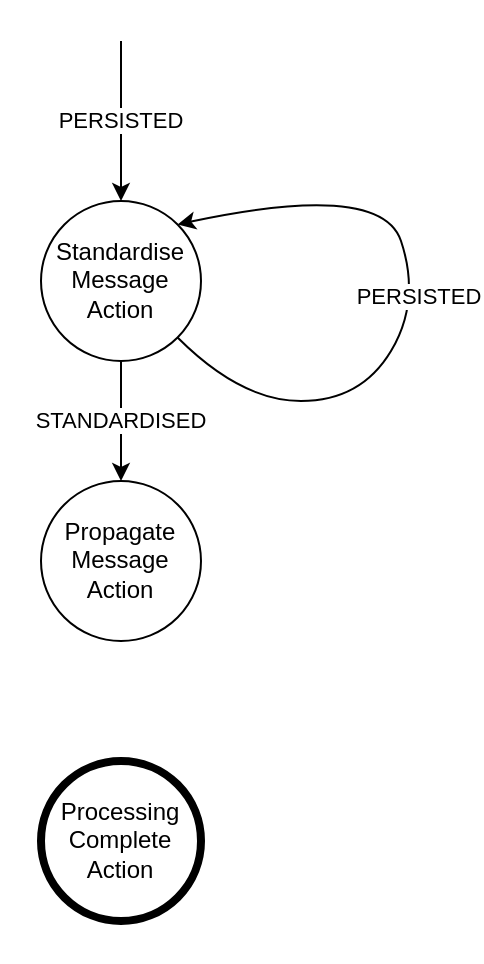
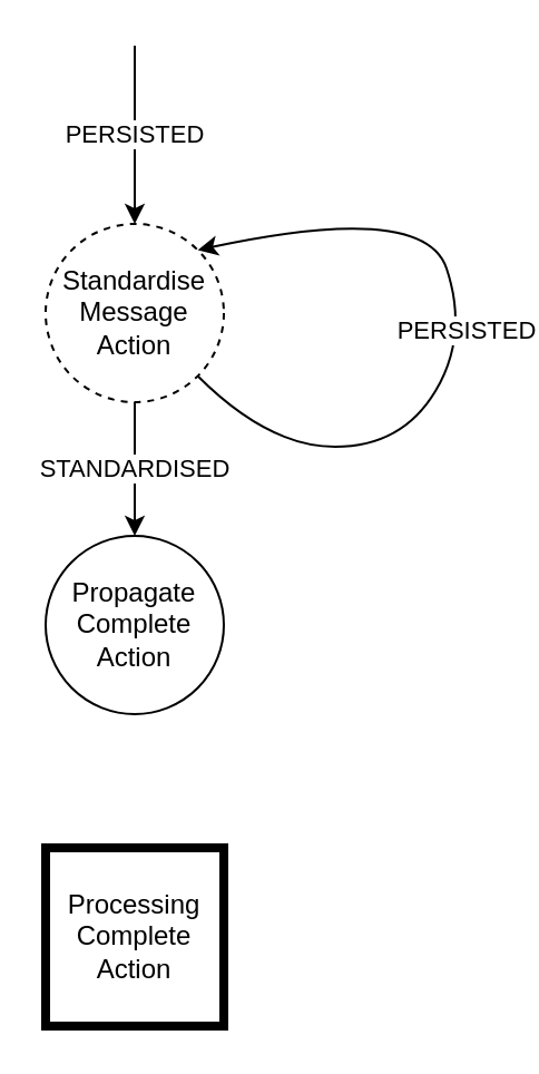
  <mxCell id="0" />
  <mxCell id="1" parent="0" />
- <mxCell id="2" value="Standardise&lt;br&gt;Message&lt;br&gt;Action" style="ellipse;whiteSpace=wrap;html=1;aspect=fixed;" vertex="1" parent="1"><mxGeometry x="20" y="100" width="80" height="80" as="geometry" /></mxCell>
- <mxCell id="3" value="Propagate&lt;br&gt;Message&lt;br&gt;Action" style="ellipse;whiteSpace=wrap;html=1;aspect=fixed;" vertex="1" parent="1"><mxGeometry x="20" y="240" width="80" height="80" as="geometry" /></mxCell>
- <mxCell id="4" value="Processing&lt;br&gt;Complete&lt;br&gt;Action" style="ellipse;whiteSpace=wrap;html=1;aspect=fixed;perimeterSpacing=0;strokeWidth=4;" vertex="1" parent="1"><mxGeometry x="20" y="380" width="80" height="80" as="geometry" /></mxCell>
+ <mxCell id="2" value="Standardise&lt;br&gt;Message&lt;br&gt;Action" style="ellipse;whiteSpace=wrap;html=1;aspect=fixed;dashed=1;" vertex="1" parent="1"><mxGeometry x="20" y="100" width="80" height="80" as="geometry" /></mxCell>
+ <mxCell id="3" value="Propagate&lt;br&gt;Complete&lt;br&gt;Action" style="ellipse;whiteSpace=wrap;html=1;aspect=fixed;" vertex="1" parent="1"><mxGeometry x="20" y="240" width="80" height="80" as="geometry" /></mxCell>
+ <mxCell id="4" value="Processing&lt;br&gt;Complete&lt;br&gt;Action" style="whiteSpace=wrap;html=1;aspect=fixed;perimeterSpacing=0;strokeWidth=4;rounded=0;" vertex="1" parent="1"><mxGeometry x="20" y="380" width="80" height="80" as="geometry" /></mxCell>
  <mxCell id="5" value="PERSISTED" style="endArrow=classic;html=1;entryX=0.5;entryY=0;entryDx=0;entryDy=0;" edge="1" parent="1" target="2"><mxGeometry width="50" height="50" relative="1" as="geometry"><mxPoint x="60" y="20" as="sourcePoint" /><mxPoint x="130" y="20" as="targetPoint" /></mxGeometry></mxCell>
  <mxCell id="6" value="PERSISTED" style="curved=1;endArrow=classic;html=1;exitX=1;exitY=1;exitDx=0;exitDy=0;entryX=1;entryY=0;entryDx=0;entryDy=0;" edge="1" parent="1" source="2" target="2"><mxGeometry width="50" height="50" relative="1" as="geometry"><mxPoint x="360" y="500" as="sourcePoint" /><mxPoint x="410" y="450" as="targetPoint" /><Array as="points"><mxPoint x="120" y="200" /><mxPoint x="180" y="200" /><mxPoint x="210" y="150" /><mxPoint x="190" y="90" /></Array></mxGeometry></mxCell>
  <mxCell id="7" value="STANDARDISED&lt;span style=&quot;color: rgba(0 , 0 , 0 , 0) ; font-family: monospace ; font-size: 0px ; background-color: rgb(248 , 249 , 250)&quot;&gt;%3CmxGraphModel%3E%3Croot%3E%3CmxCell%20id%3D%220%22%2F%3E%3CmxCell%20id%3D%221%22%20parent%3D%220%22%2F%3E%3CmxCell%20id%3D%222%22%20value%3D%22PERSISTED%22%20style%3D%22endArrow%3Dclassic%3Bhtml%3D1%3BentryX%3D0.5%3BentryY%3D0%3BentryDx%3D0%3BentryDy%3D0%3B%22%20edge%3D%221%22%20parent%3D%221%22%3E%3CmxGeometry%20width%3D%2250%22%20height%3D%2250%22%20relative%3D%221%22%20as%3D%22geometry%22%3E%3CmxPoint%20x%3D%22240%22%20y%3D%2240%22%20as%3D%22sourcePoint%22%2F%3E%3CmxPoint%20x%3D%22240%22%20y%3D%22120%22%20as%3D%22targetPoint%22%2F%3E%3C%2FmxGeometry%3E%3C%2FmxCell%3E%3C%2Froot%3E%3C%2FmxGraphModel%3E&lt;/span&gt;" style="endArrow=classic;html=1;entryX=0.5;entryY=0;entryDx=0;entryDy=0;exitX=0.5;exitY=1;exitDx=0;exitDy=0;" edge="1" parent="1" source="2" target="3"><mxGeometry width="50" height="50" relative="1" as="geometry"><mxPoint x="70" y="30" as="sourcePoint" /><mxPoint x="70" y="110" as="targetPoint" /></mxGeometry></mxCell>
